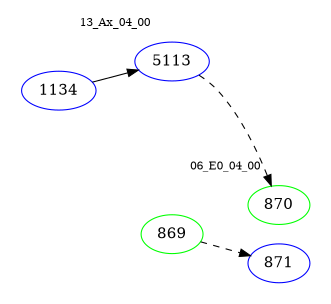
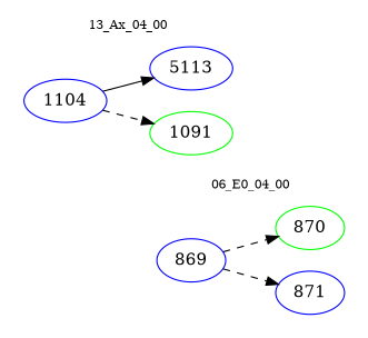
  digraph {
    rankdir=LR
    node [color=blue]
    edge [color=black style=dashed]
-   n1 [label=1134]
+   n1 [label=1104]
+   n2 [color=green label=1091]
    n3 [label=5113]
-   n4 [color=green label=869]
+   n4 [label=869]
    n5 [color=green label=870]
    n6 [label=871]
    subgraph cluster_1 {
      color=white
      fontsize=10
      label="13_Ax_04_00"
      n1
+     n2
      n3
    }
    subgraph cluster_2 {
      color=white
      fontsize=10
      label="06_E0_04_00"
      n4
      n5
      n6
    }
+   n1 -> n2
    n1 -> n3 [style=solid]
-   n3 -> n5
+   n4 -> n5
    n4 -> n6
  }
